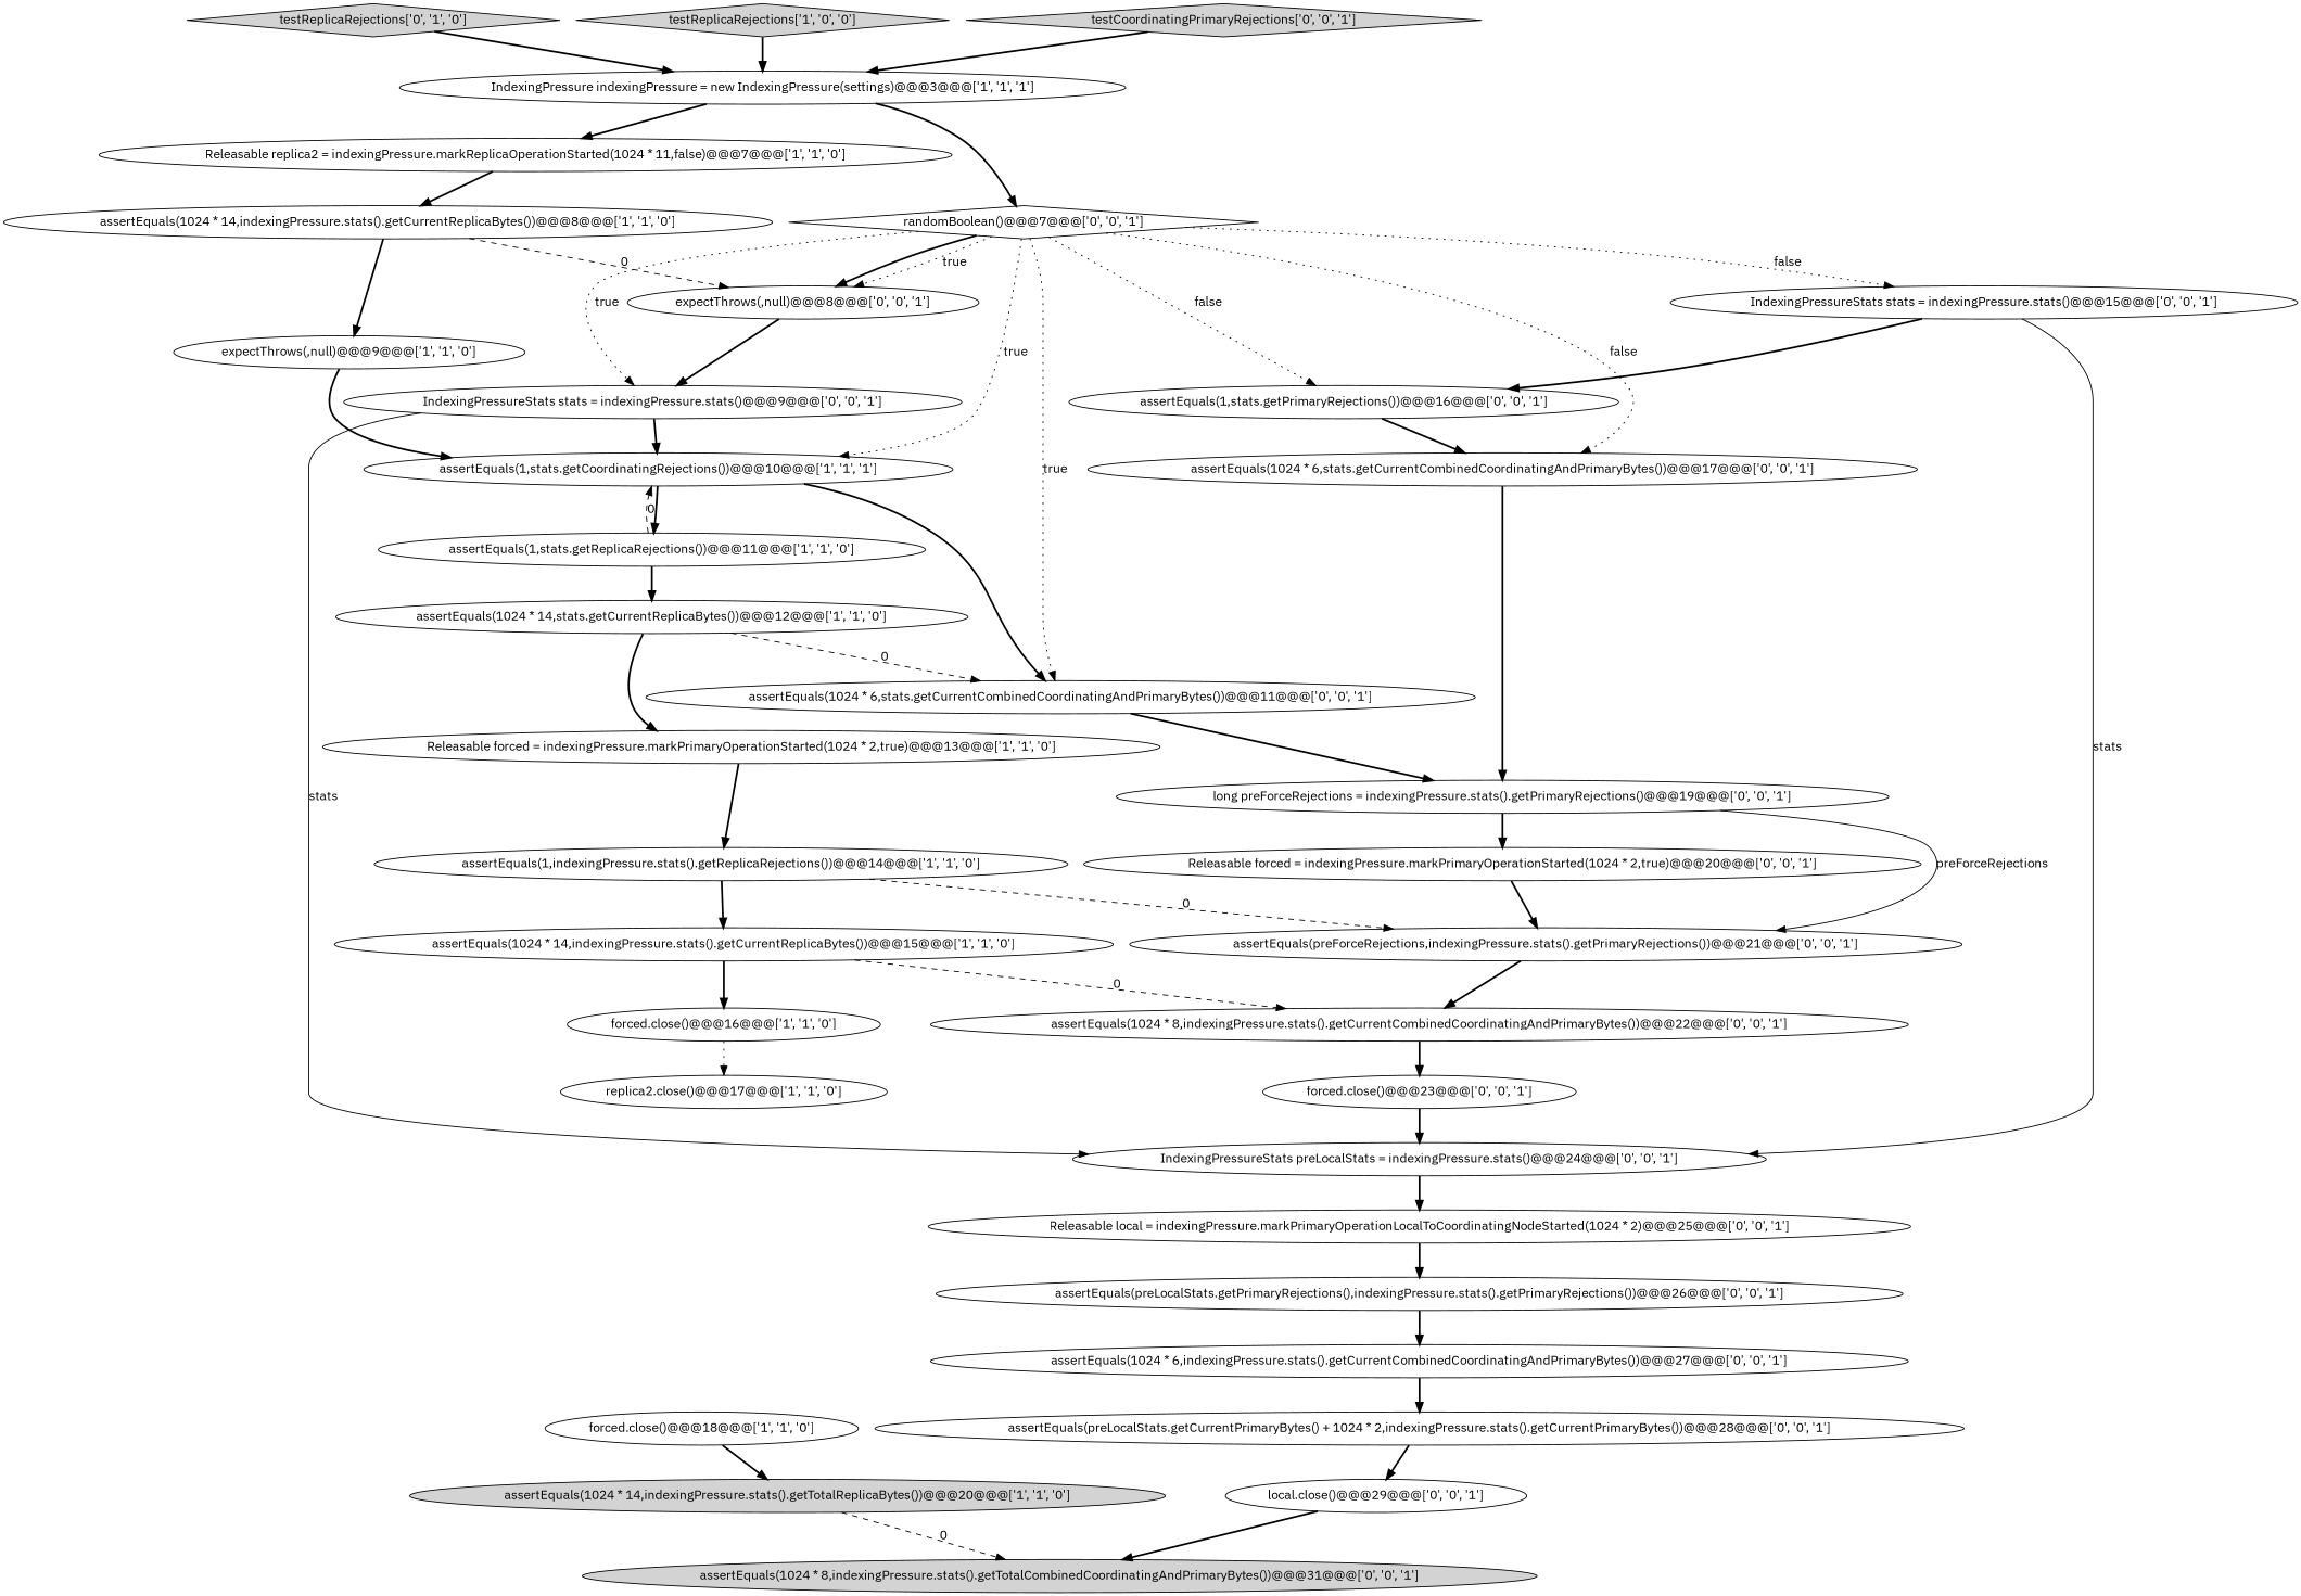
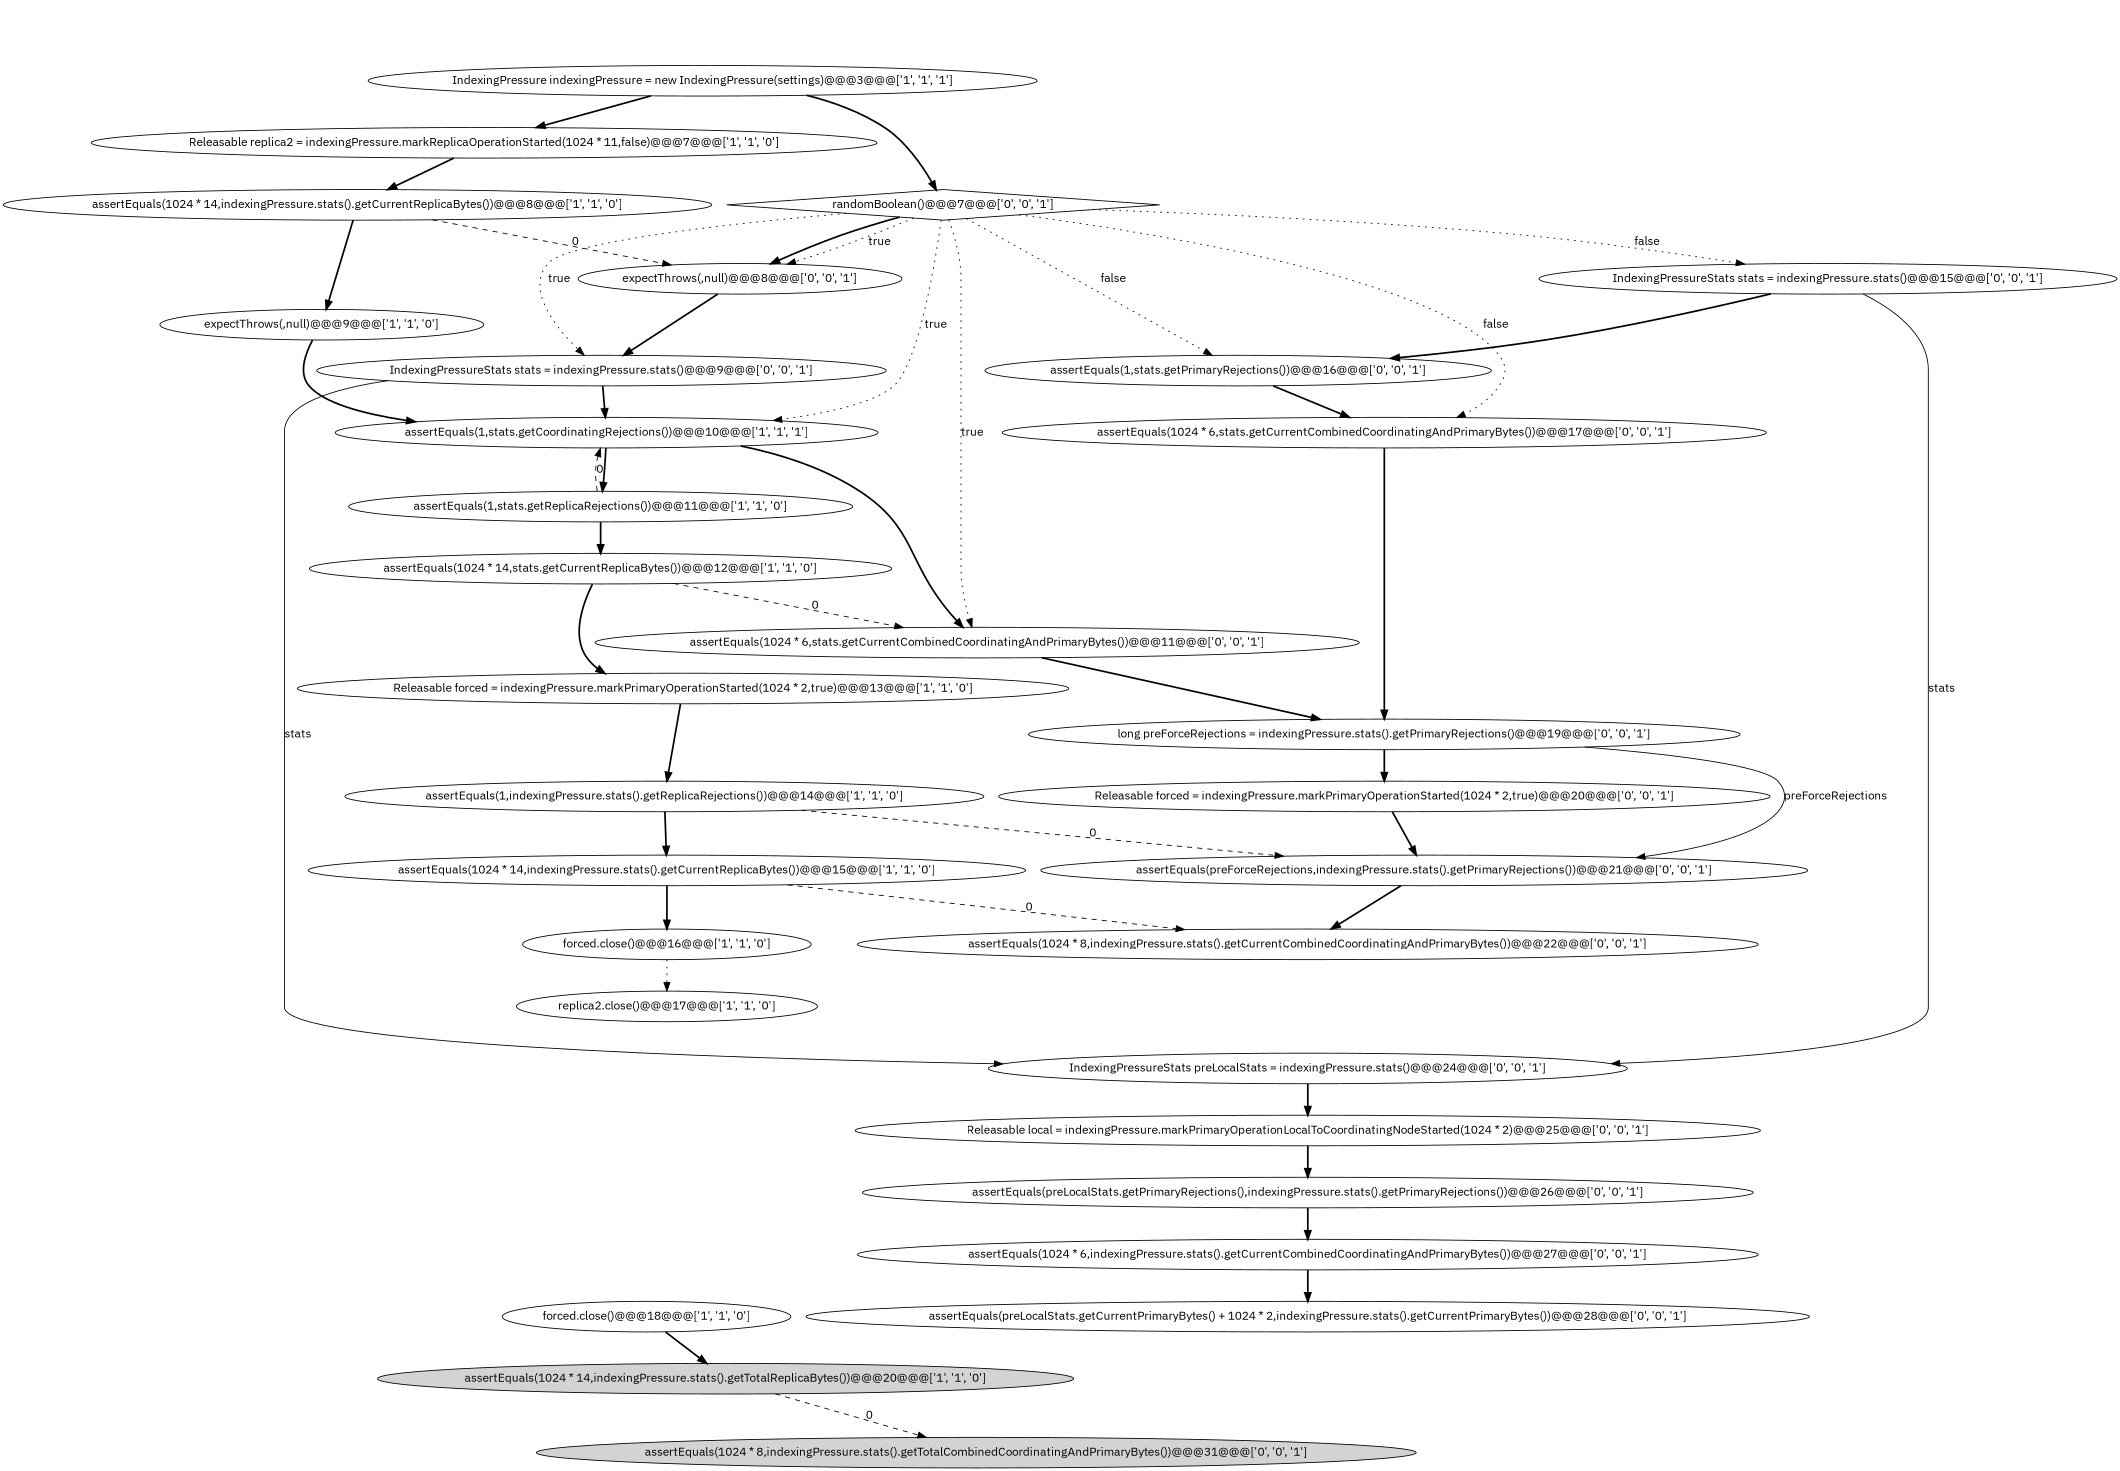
  digraph {
    fontname="IBM Plex Sans"
    node [fillcolor=white fontname="IBM Plex Sans" shape=ellipse style=filled]
    edge [fontname="IBM Plex Sans" style=bold]
    n1 [label="assertEquals(1,stats.getCoordinatingRejections())@@@10@@@['1', '1', '1']"]
    n2 [label="assertEquals(1,stats.getReplicaRejections())@@@11@@@['1', '1', '0']"]
    n3 [label="assertEquals(1024 * 6,stats.getCurrentCombinedCoordinatingAndPrimaryBytes())@@@11@@@['0', '0', '1']"]
    n4 [label="assertEquals(1024 * 14,stats.getCurrentReplicaBytes())@@@12@@@['1', '1', '0']"]
    n5 [label="long preForceRejections = indexingPressure.stats().getPrimaryRejections()@@@19@@@['0', '0', '1']"]
-   n6 [fillcolor=lightgray label="testReplicaRejections['0', '1', '0']" shape=diamond]
    n7 [label="IndexingPressure indexingPressure = new IndexingPressure(settings)@@@3@@@['1', '1', '1']"]
    n8 [label="Releasable replica2 = indexingPressure.markReplicaOperationStarted(1024 * 11,false)@@@7@@@['1', '1', '0']"]
    n9 [label="randomBoolean()@@@7@@@['0', '0', '1']" shape=diamond]
    n10 [label="assertEquals(1024 * 14,indexingPressure.stats().getCurrentReplicaBytes())@@@15@@@['1', '1', '0']"]
    n11 [label="forced.close()@@@16@@@['1', '1', '0']"]
    n12 [label="assertEquals(1024 * 8,indexingPressure.stats().getCurrentCombinedCoordinatingAndPrimaryBytes())@@@22@@@['0', '0', '1']"]
    n13 [label="replica2.close()@@@17@@@['1', '1', '0']"]
-   n14 [label="forced.close()@@@23@@@['0', '0', '1']"]
    n15 [label="Releasable local = indexingPressure.markPrimaryOperationLocalToCoordinatingNodeStarted(1024 * 2)@@@25@@@['0', '0', '1']"]
    n16 [label="assertEquals(preLocalStats.getPrimaryRejections(),indexingPressure.stats().getPrimaryRejections())@@@26@@@['0', '0', '1']"]
    n17 [label="assertEquals(1024 * 6,indexingPressure.stats().getCurrentCombinedCoordinatingAndPrimaryBytes())@@@27@@@['0', '0', '1']"]
    n18 [label="IndexingPressureStats stats = indexingPressure.stats()@@@15@@@['0', '0', '1']"]
    n19 [label="assertEquals(1,stats.getPrimaryRejections())@@@16@@@['0', '0', '1']"]
    n20 [label="IndexingPressureStats preLocalStats = indexingPressure.stats()@@@24@@@['0', '0', '1']"]
    n21 [label="assertEquals(1024 * 6,stats.getCurrentCombinedCoordinatingAndPrimaryBytes())@@@17@@@['0', '0', '1']"]
    n22 [label="expectThrows(,null)@@@8@@@['0', '0', '1']"]
    n23 [label="IndexingPressureStats stats = indexingPressure.stats()@@@9@@@['0', '0', '1']"]
    n24 [label="Releasable forced = indexingPressure.markPrimaryOperationStarted(1024 * 2,true)@@@13@@@['1', '1', '0']"]
    n25 [label="assertEquals(1,indexingPressure.stats().getReplicaRejections())@@@14@@@['1', '1', '0']"]
    n26 [label="assertEquals(preForceRejections,indexingPressure.stats().getPrimaryRejections())@@@21@@@['0', '0', '1']"]
    n27 [fillcolor=lightgray label="assertEquals(1024 * 14,indexingPressure.stats().getTotalReplicaBytes())@@@20@@@['1', '1', '0']"]
    n28 [fillcolor=lightgray label="assertEquals(1024 * 8,indexingPressure.stats().getTotalCombinedCoordinatingAndPrimaryBytes())@@@31@@@['0', '0', '1']"]
    n29 [label="assertEquals(preLocalStats.getCurrentPrimaryBytes() + 1024 * 2,indexingPressure.stats().getCurrentPrimaryBytes())@@@28@@@['0', '0', '1']"]
    n30 [label="assertEquals(1024 * 14,indexingPressure.stats().getCurrentReplicaBytes())@@@8@@@['1', '1', '0']"]
    n31 [label="expectThrows(,null)@@@9@@@['1', '1', '0']"]
-   n32 [fillcolor=lightgray label="testReplicaRejections['1', '0', '0']" shape=diamond]
-   n33 [fillcolor=lightgray label="testCoordinatingPrimaryRejections['0', '0', '1']" shape=diamond]
    n34 [label="forced.close()@@@18@@@['1', '1', '0']"]
    n35 [label="Releasable forced = indexingPressure.markPrimaryOperationStarted(1024 * 2,true)@@@20@@@['0', '0', '1']"]
-   n36 [label="local.close()@@@29@@@['0', '0', '1']"]
    n1 -> n2
    n1 -> n3
    n2 -> n1 [label=0 style=dashed]
    n2 -> n4
    n3 -> n5
    n4 -> n3 [label=0 style=dashed]
    n4 -> n24
    n5 -> n26 [label=preForceRejections style=solid]
    n5 -> n35
-   n6 -> n7
    n7 -> n8
    n7 -> n9
    n8 -> n30
    n9 -> n1 [label=true style=dotted]
    n9 -> n3 [label=true style=dotted]
    n9 -> n18 [label=false style=dotted]
    n9 -> n19 [label=false style=dotted]
    n9 -> n21 [label=false style=dotted]
    n9 -> n22
    n9 -> n22 [label=true style=dotted]
    n9 -> n23 [label=true style=dotted]
    n10 -> n11
    n10 -> n12 [label=0 style=dashed]
    n11 -> n13 [style=dotted]
-   n12 -> n14
-   n14 -> n20
    n15 -> n16
    n16 -> n17
    n17 -> n29
    n18 -> n19
    n18 -> n20 [label=stats style=solid]
    n19 -> n21
    n20 -> n15
    n21 -> n5
    n22 -> n23
    n23 -> n1
    n23 -> n20 [label=stats style=solid]
    n24 -> n25
    n25 -> n10
    n25 -> n26 [label=0 style=dashed]
    n26 -> n12
    n27 -> n28 [label=0 style=dashed]
-   n29 -> n36
    n30 -> n22 [label=0 style=dashed]
    n30 -> n31
    n31 -> n1
-   n32 -> n7
-   n33 -> n7
    n34 -> n27
    n35 -> n26
-   n36 -> n28
  }
